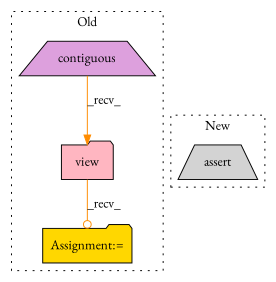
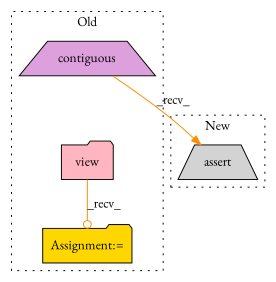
  digraph {
    fontname="EB Garamond"
    node [a=32 fontname="EB Garamond" shape=trapezium style=filled]
    edge [color=darkorange fontname="EB Garamond"]
    n1 [fillcolor=plum l=12 label=contiguous s=11490]
    n2 [a=7 fillcolor=gold l=1 label="Assignment:=" s=11517 shape=folder]
    n3 [fillcolor=lightpink l="5,1" label=view s="11522,11595" shape=folder]
    n4 [a=6 fillcolor=lightgrey l=7 label=assert s=11697]
    subgraph cluster_1 {
      label=Old
      style=dotted
      n1
      n2
      n3
    }
    subgraph cluster_2 {
      label=New
      style=dotted
      n4
    }
-   n1 -> n3 [arrowhead=normal label=_recv_]
+   n1 -> n4 [arrowhead=normal label=_recv_]
    n3 -> n2 [arrowhead=odot label=_recv_]
  }
